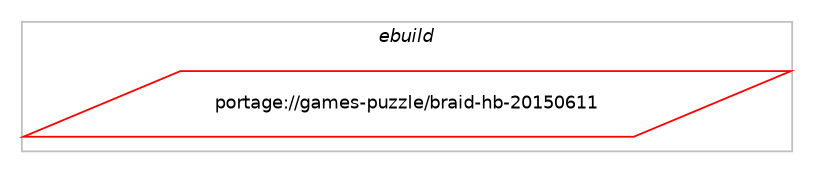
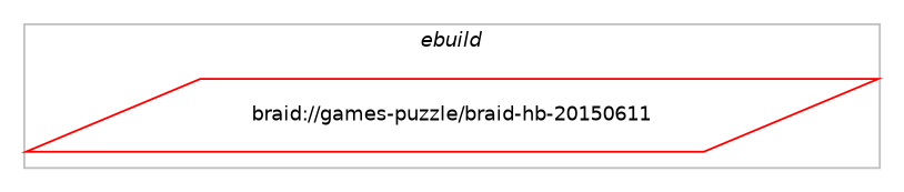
  digraph {
    compound=true
    concentrate=true
    fontname=Helvetica
    fontsize=10
    newrank=true
    rankdir=LR
    ranksep=1.5
-   n1 [color=red fontname=Helvetica fontsize=10 label="portage://games-puzzle/braid-hb-20150611" width=4 shape=parallelogram]
+   n1 [color=red fontname=Helvetica fontsize=10 label="braid://games-puzzle/braid-hb-20150611" width=4 shape=parallelogram]
    subgraph cluster_1 {
      color=gray
      label=<<i>ebuild</i>>
      n1
    }
    subgraph cluster_2 {
      color=gray
      label=<<i>dependencies</i>>
      subgraph cluster_3 {
        color=gray
        fillcolor="#eeeeee"
        label=<<i>compile</i>>
        style=filled
      }
      subgraph cluster_4 {
        color=gray
        fillcolor="#eeeeee"
        label=<<i>compile and run</i>>
        style=filled
      }
      subgraph cluster_5 {
        color=gray
        fillcolor="#eeeeee"
        label=<<i>run</i>>
        style=filled
      }
    }
    subgraph cluster_6 {
      color=gray
      label=<<i>candidates</i>>
      rank=same
    }
  }
